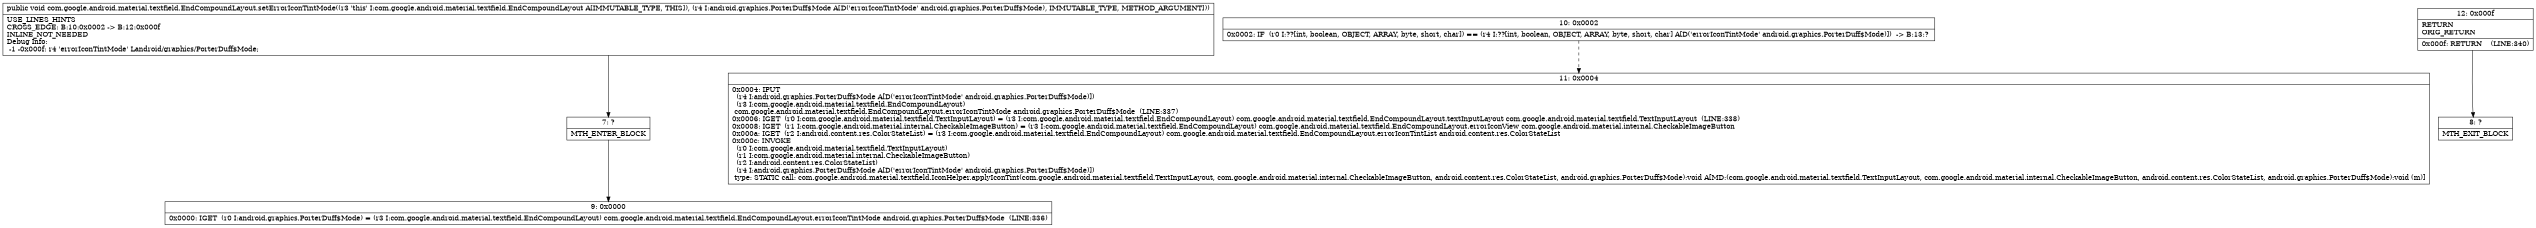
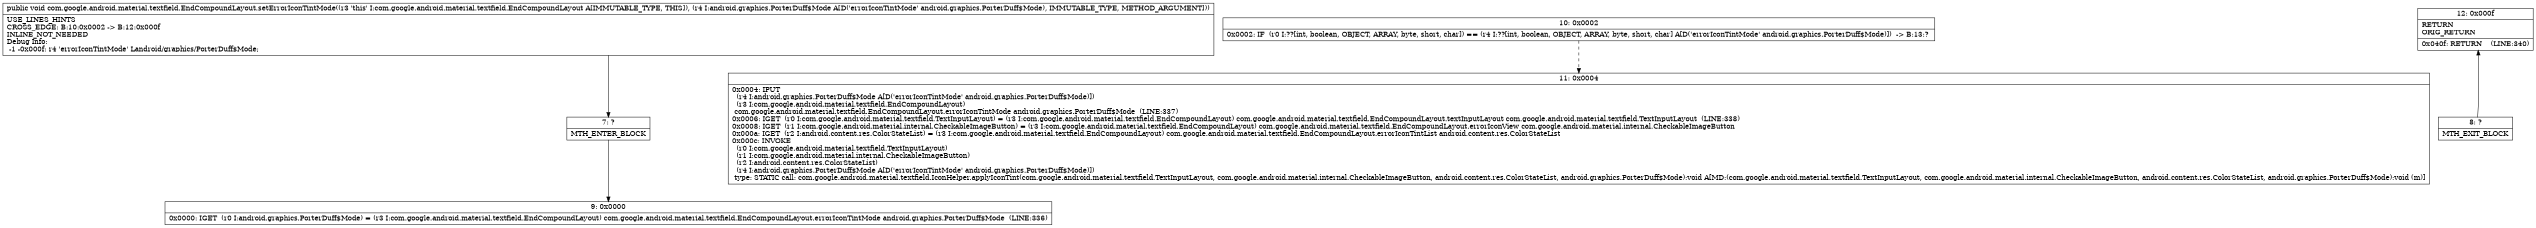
  digraph {
    node [shape=record]
    n1 [label="{7\:\ ?|MTH_ENTER_BLOCK\l}"]
    n2 [label="{9\:\ 0x0000|0x0000: IGET  (r0 I:android.graphics.PorterDuff$Mode) = (r3 I:com.google.android.material.textfield.EndCompoundLayout) com.google.android.material.textfield.EndCompoundLayout.errorIconTintMode android.graphics.PorterDuff$Mode  (LINE:336)\l}"]
    n3 [label="{10\:\ 0x0002|0x0002: IF  (r0 I:??[int, boolean, OBJECT, ARRAY, byte, short, char]) == (r4 I:??[int, boolean, OBJECT, ARRAY, byte, short, char] A[D('errorIconTintMode' android.graphics.PorterDuff$Mode)])  \-\> B:13:? \l}"]
    n4 [label="{11\:\ 0x0004|0x0004: IPUT  \l  (r4 I:android.graphics.PorterDuff$Mode A[D('errorIconTintMode' android.graphics.PorterDuff$Mode)])\l  (r3 I:com.google.android.material.textfield.EndCompoundLayout)\l com.google.android.material.textfield.EndCompoundLayout.errorIconTintMode android.graphics.PorterDuff$Mode  (LINE:337)\l0x0006: IGET  (r0 I:com.google.android.material.textfield.TextInputLayout) = (r3 I:com.google.android.material.textfield.EndCompoundLayout) com.google.android.material.textfield.EndCompoundLayout.textInputLayout com.google.android.material.textfield.TextInputLayout  (LINE:338)\l0x0008: IGET  (r1 I:com.google.android.material.internal.CheckableImageButton) = (r3 I:com.google.android.material.textfield.EndCompoundLayout) com.google.android.material.textfield.EndCompoundLayout.errorIconView com.google.android.material.internal.CheckableImageButton \l0x000a: IGET  (r2 I:android.content.res.ColorStateList) = (r3 I:com.google.android.material.textfield.EndCompoundLayout) com.google.android.material.textfield.EndCompoundLayout.errorIconTintList android.content.res.ColorStateList \l0x000c: INVOKE  \l  (r0 I:com.google.android.material.textfield.TextInputLayout)\l  (r1 I:com.google.android.material.internal.CheckableImageButton)\l  (r2 I:android.content.res.ColorStateList)\l  (r4 I:android.graphics.PorterDuff$Mode A[D('errorIconTintMode' android.graphics.PorterDuff$Mode)])\l type: STATIC call: com.google.android.material.textfield.IconHelper.applyIconTint(com.google.android.material.textfield.TextInputLayout, com.google.android.material.internal.CheckableImageButton, android.content.res.ColorStateList, android.graphics.PorterDuff$Mode):void A[MD:(com.google.android.material.textfield.TextInputLayout, com.google.android.material.internal.CheckableImageButton, android.content.res.ColorStateList, android.graphics.PorterDuff$Mode):void (m)]\l}"]
-   n5 [label="{12\:\ 0x000f|RETURN\lORIG_RETURN\l|0x000f: RETURN    (LINE:340)\l}"]
+   n5 [label="{12\:\ 0x000f|RETURN\lORIG_RETURN\l|0x040f: RETURN    (LINE:340)\l}"]
    n6 [label="{8\:\ ?|MTH_EXIT_BLOCK\l}"]
    n7 [label="{public void com.google.android.material.textfield.EndCompoundLayout.setErrorIconTintMode((r3 'this' I:com.google.android.material.textfield.EndCompoundLayout A[IMMUTABLE_TYPE, THIS]), (r4 I:android.graphics.PorterDuff$Mode A[D('errorIconTintMode' android.graphics.PorterDuff$Mode), IMMUTABLE_TYPE, METHOD_ARGUMENT]))  | USE_LINES_HINTS\lCROSS_EDGE: B:10:0x0002 \-\> B:12:0x000f\lINLINE_NOT_NEEDED\lDebug Info:\l  \-1 \-0x000f: r4 'errorIconTintMode' Landroid\/graphics\/PorterDuff$Mode;\l}"]
    n1 -> n2
    n3 -> n4 [style=dashed]
-   n5 -> n6
+   n6 -> n5
    n7 -> n1
  }
